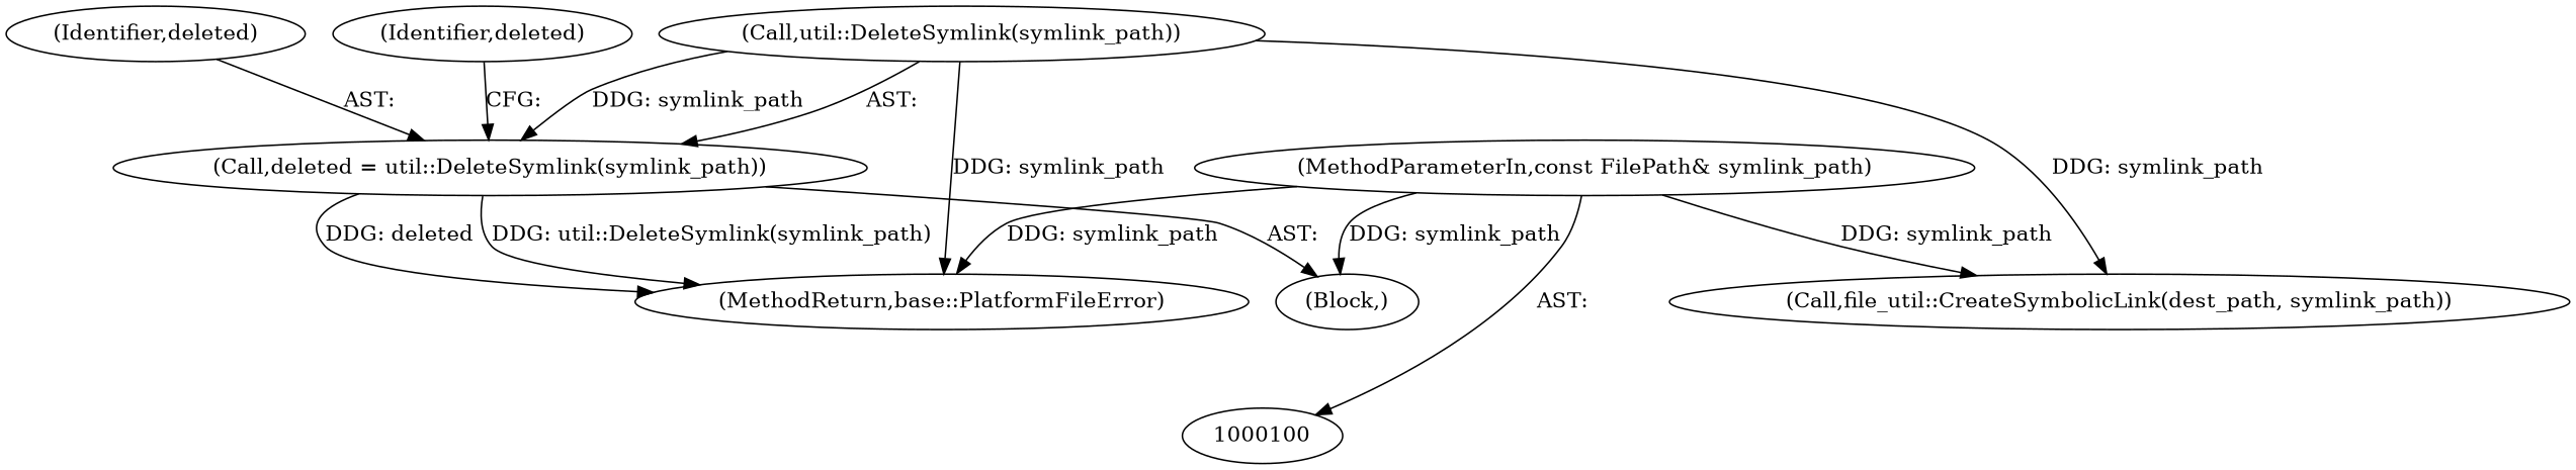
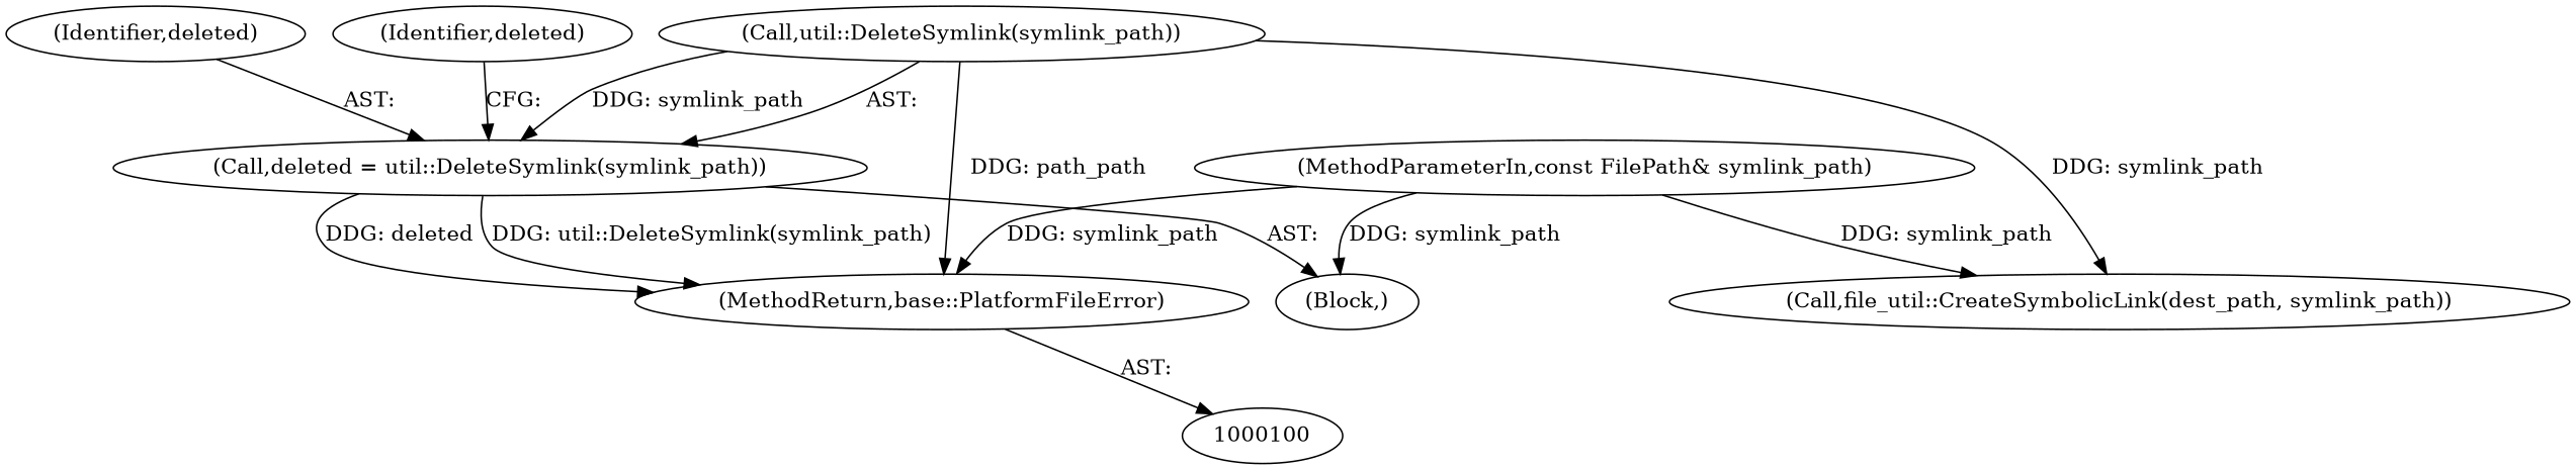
  digraph {
    n1 [label="(Call,deleted = util::DeleteSymlink(symlink_path))"]
    n2 [label="(MethodReturn,base::PlatformFileError)"]
    n3 [label="(Block,)"]
    n4 [label="(Call,util::DeleteSymlink(symlink_path))"]
    n5 [label="(Call,file_util::CreateSymbolicLink(dest_path, symlink_path))"]
    n6 [label="(MethodParameterIn,const FilePath& symlink_path)"]
    1000100
    n8 [label="(Identifier,deleted)"]
    n9 [label="(Identifier,deleted)"]
    n1 -> n2 [label="DDG: util::DeleteSymlink(symlink_path)"]
    n1 -> n2 [label="DDG: deleted"]
    n1 -> n3 [label="AST: "]
    n4 -> n1 [label="AST: "]
    n4 -> n1 [label="DDG: symlink_path"]
-   n4 -> n2 [label="DDG: symlink_path"]
+   n4 -> n2 [label="DDG: path_path"]
    n4 -> n5 [label="DDG: symlink_path"]
    n6 -> n2 [label="DDG: symlink_path"]
    n6 -> n3 [label="DDG: symlink_path"]
    n6 -> n5 [label="DDG: symlink_path"]
-   n6 -> 1000100 [label="AST: "]
+   n2 -> 1000100 [label="AST: "]
    n8 -> n1 [label="AST: "]
    n9 -> n1 [label="CFG: "]
  }
